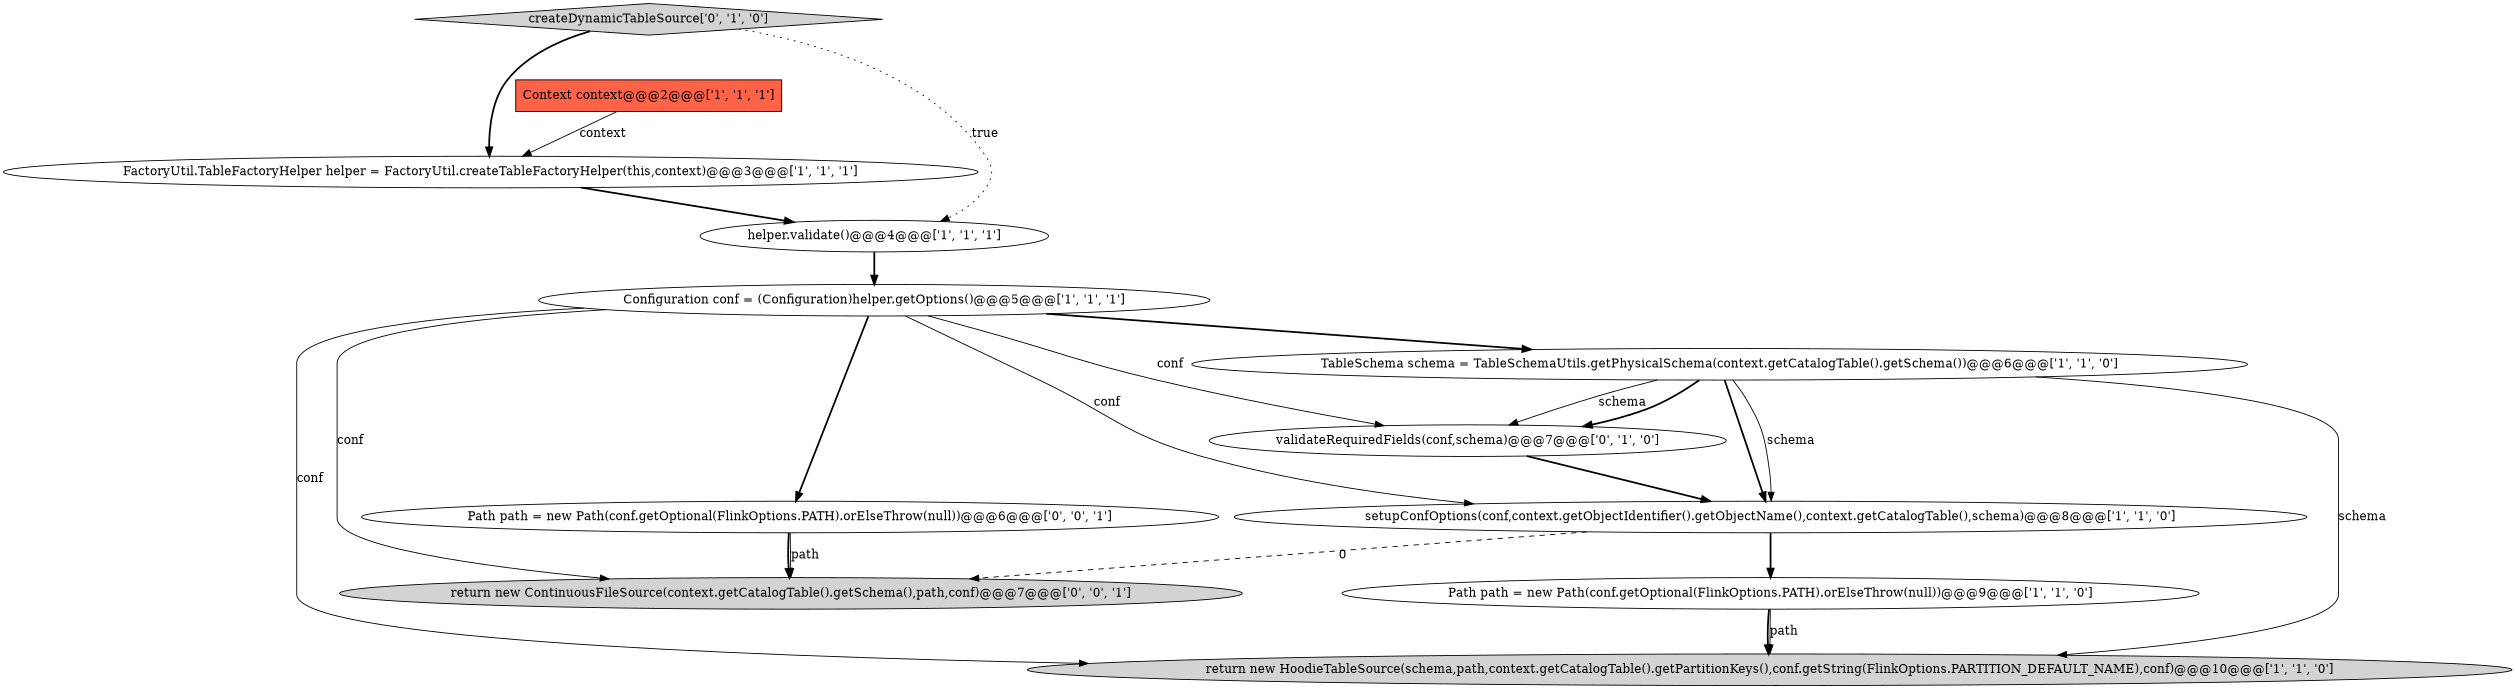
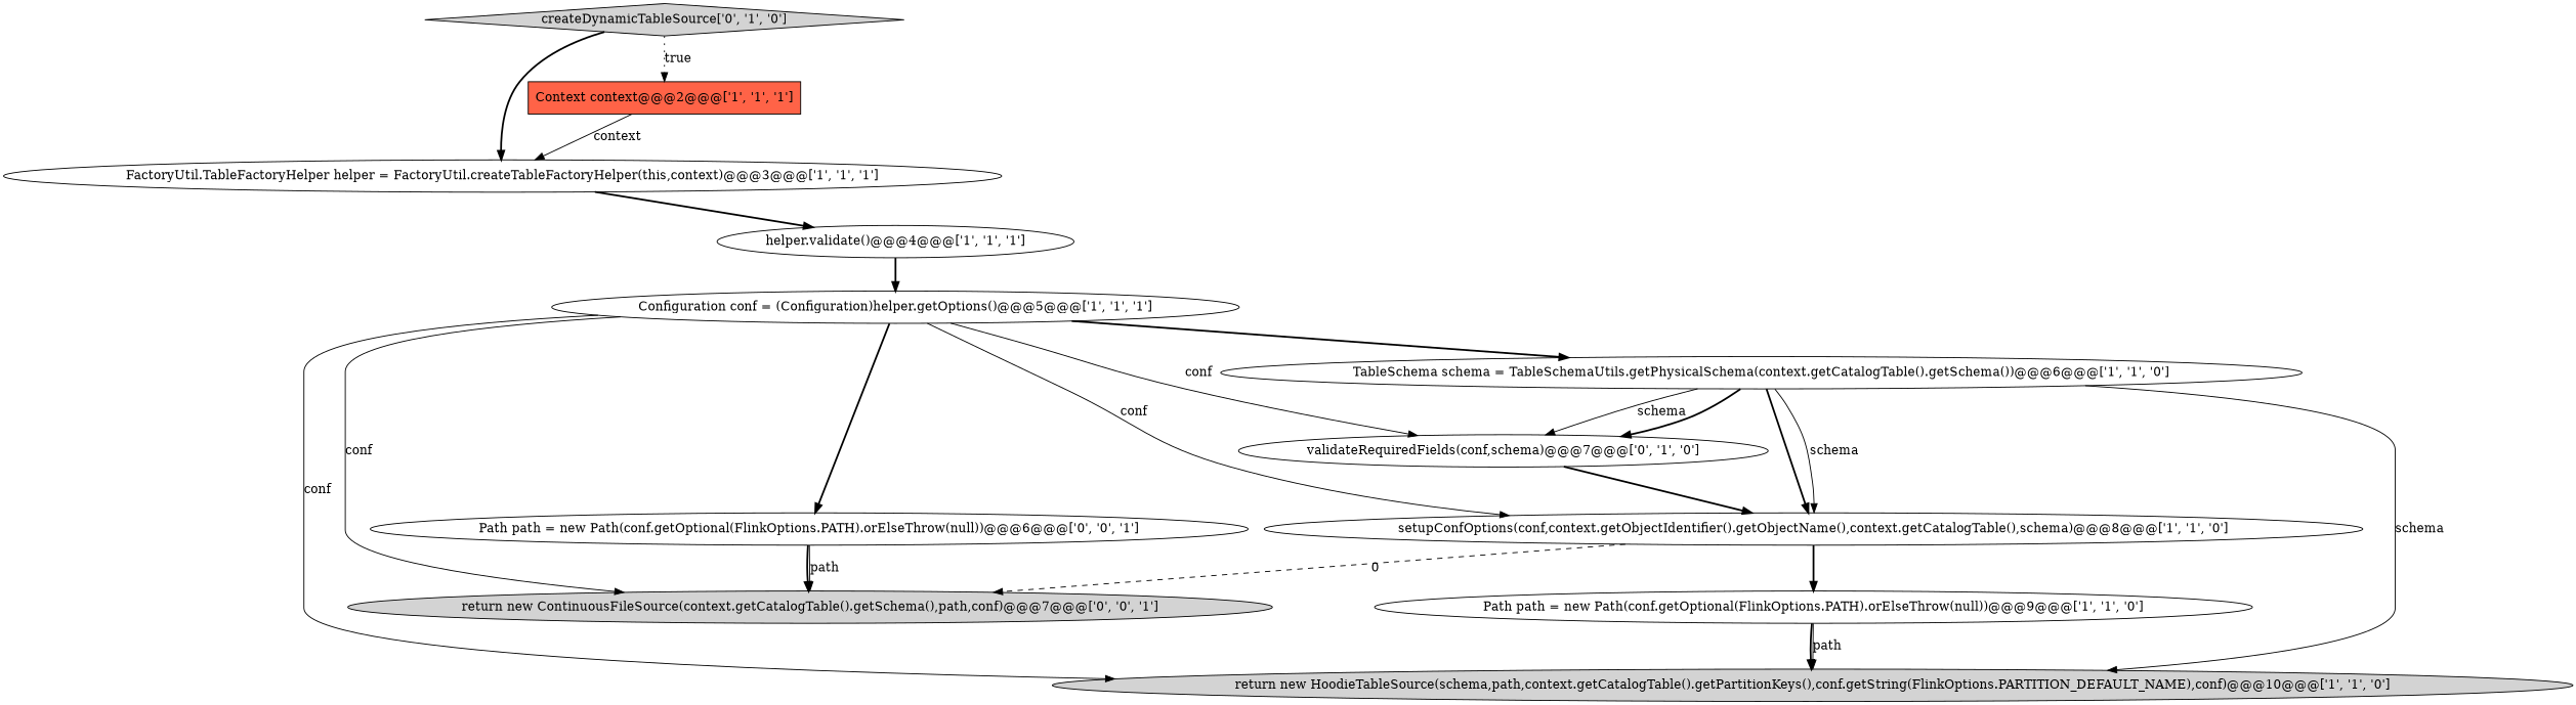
  digraph {
    node [fillcolor=white shape=ellipse style=filled]
    edge [style=bold]
    n1 [label="Path path = new Path(conf.getOptional(FlinkOptions.PATH).orElseThrow(null))@@@9@@@['1', '1', '0']"]
    n2 [fillcolor=lightgray label="return new HoodieTableSource(schema,path,context.getCatalogTable().getPartitionKeys(),conf.getString(FlinkOptions.PARTITION_DEFAULT_NAME),conf)@@@10@@@['1', '1', '0']"]
    n3 [fillcolor=lightgray label="return new ContinuousFileSource(context.getCatalogTable().getSchema(),path,conf)@@@7@@@['0', '0', '1']"]
    n4 [label="Path path = new Path(conf.getOptional(FlinkOptions.PATH).orElseThrow(null))@@@6@@@['0', '0', '1']"]
    n5 [label="FactoryUtil.TableFactoryHelper helper = FactoryUtil.createTableFactoryHelper(this,context)@@@3@@@['1', '1', '1']"]
    n6 [label="helper.validate()@@@4@@@['1', '1', '1']"]
    n7 [fillcolor=tomato label="Context context@@@2@@@['1', '1', '1']" shape=box]
    n8 [label="Configuration conf = (Configuration)helper.getOptions()@@@5@@@['1', '1', '1']"]
    n9 [label="setupConfOptions(conf,context.getObjectIdentifier().getObjectName(),context.getCatalogTable(),schema)@@@8@@@['1', '1', '0']"]
    n10 [label="TableSchema schema = TableSchemaUtils.getPhysicalSchema(context.getCatalogTable().getSchema())@@@6@@@['1', '1', '0']"]
    n11 [label="validateRequiredFields(conf,schema)@@@7@@@['0', '1', '0']"]
    n12 [fillcolor=lightgray label="createDynamicTableSource['0', '1', '0']" shape=diamond]
    n1 -> n2
    n1 -> n2 [label=path style=solid]
    n4 -> n3 [label=path style=solid]
    n4 -> n3
    n5 -> n6
    n6 -> n8
    n7 -> n5 [label=context style=solid]
    n8 -> n2 [label=conf style=solid]
    n8 -> n3 [label=conf style=solid]
    n8 -> n4
    n8 -> n9 [label=conf style=solid]
    n8 -> n10
    n8 -> n11 [label=conf style=solid]
    n9 -> n1
    n9 -> n3 [label=0 style=dashed]
    n10 -> n2 [label=schema style=solid]
    n10 -> n9
    n10 -> n9 [label=schema style=solid]
    n10 -> n11 [label=schema style=solid]
    n10 -> n11
    n11 -> n9
    n12 -> n5
-   n12 -> n6 [label=true style=dotted]
+   n12 -> n7 [label=true style=dotted]
  }
